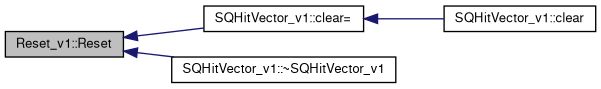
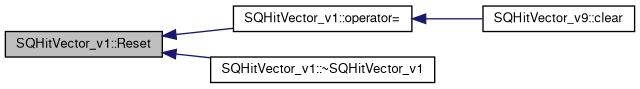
  digraph {
    rankdir=LR
    node [color=black fontname=FreeSans fontsize=10 shape=record]
    edge [color=midnightblue dir=back fontname=FreeSans fontsize=10 labelfontname=FreeSans labelfontsize=10 style=solid]
-   n1 [fillcolor=grey75 fontcolor=black height=0.2 label="Reset_v1::Reset" style=filled width=0.4]
-   n2 [height=0.2 label="SQHitVector_v1::clear=" width=0.4]
+   n1 [fillcolor=grey75 fontcolor=black height=0.2 label="SQHitVector_v1::Reset" style=filled width=0.4]
+   n2 [height=0.2 label="SQHitVector_v1::operator=" width=0.4]
    n3 [height=0.2 label="SQHitVector_v1::~SQHitVector_v1" width=0.4]
-   n4 [height=0.2 label="SQHitVector_v1::clear" width=0.4]
+   n4 [height=0.2 label="SQHitVector_v9::clear" width=0.4]
    n1 -> n2
    n1 -> n3
    n2 -> n4
  }
